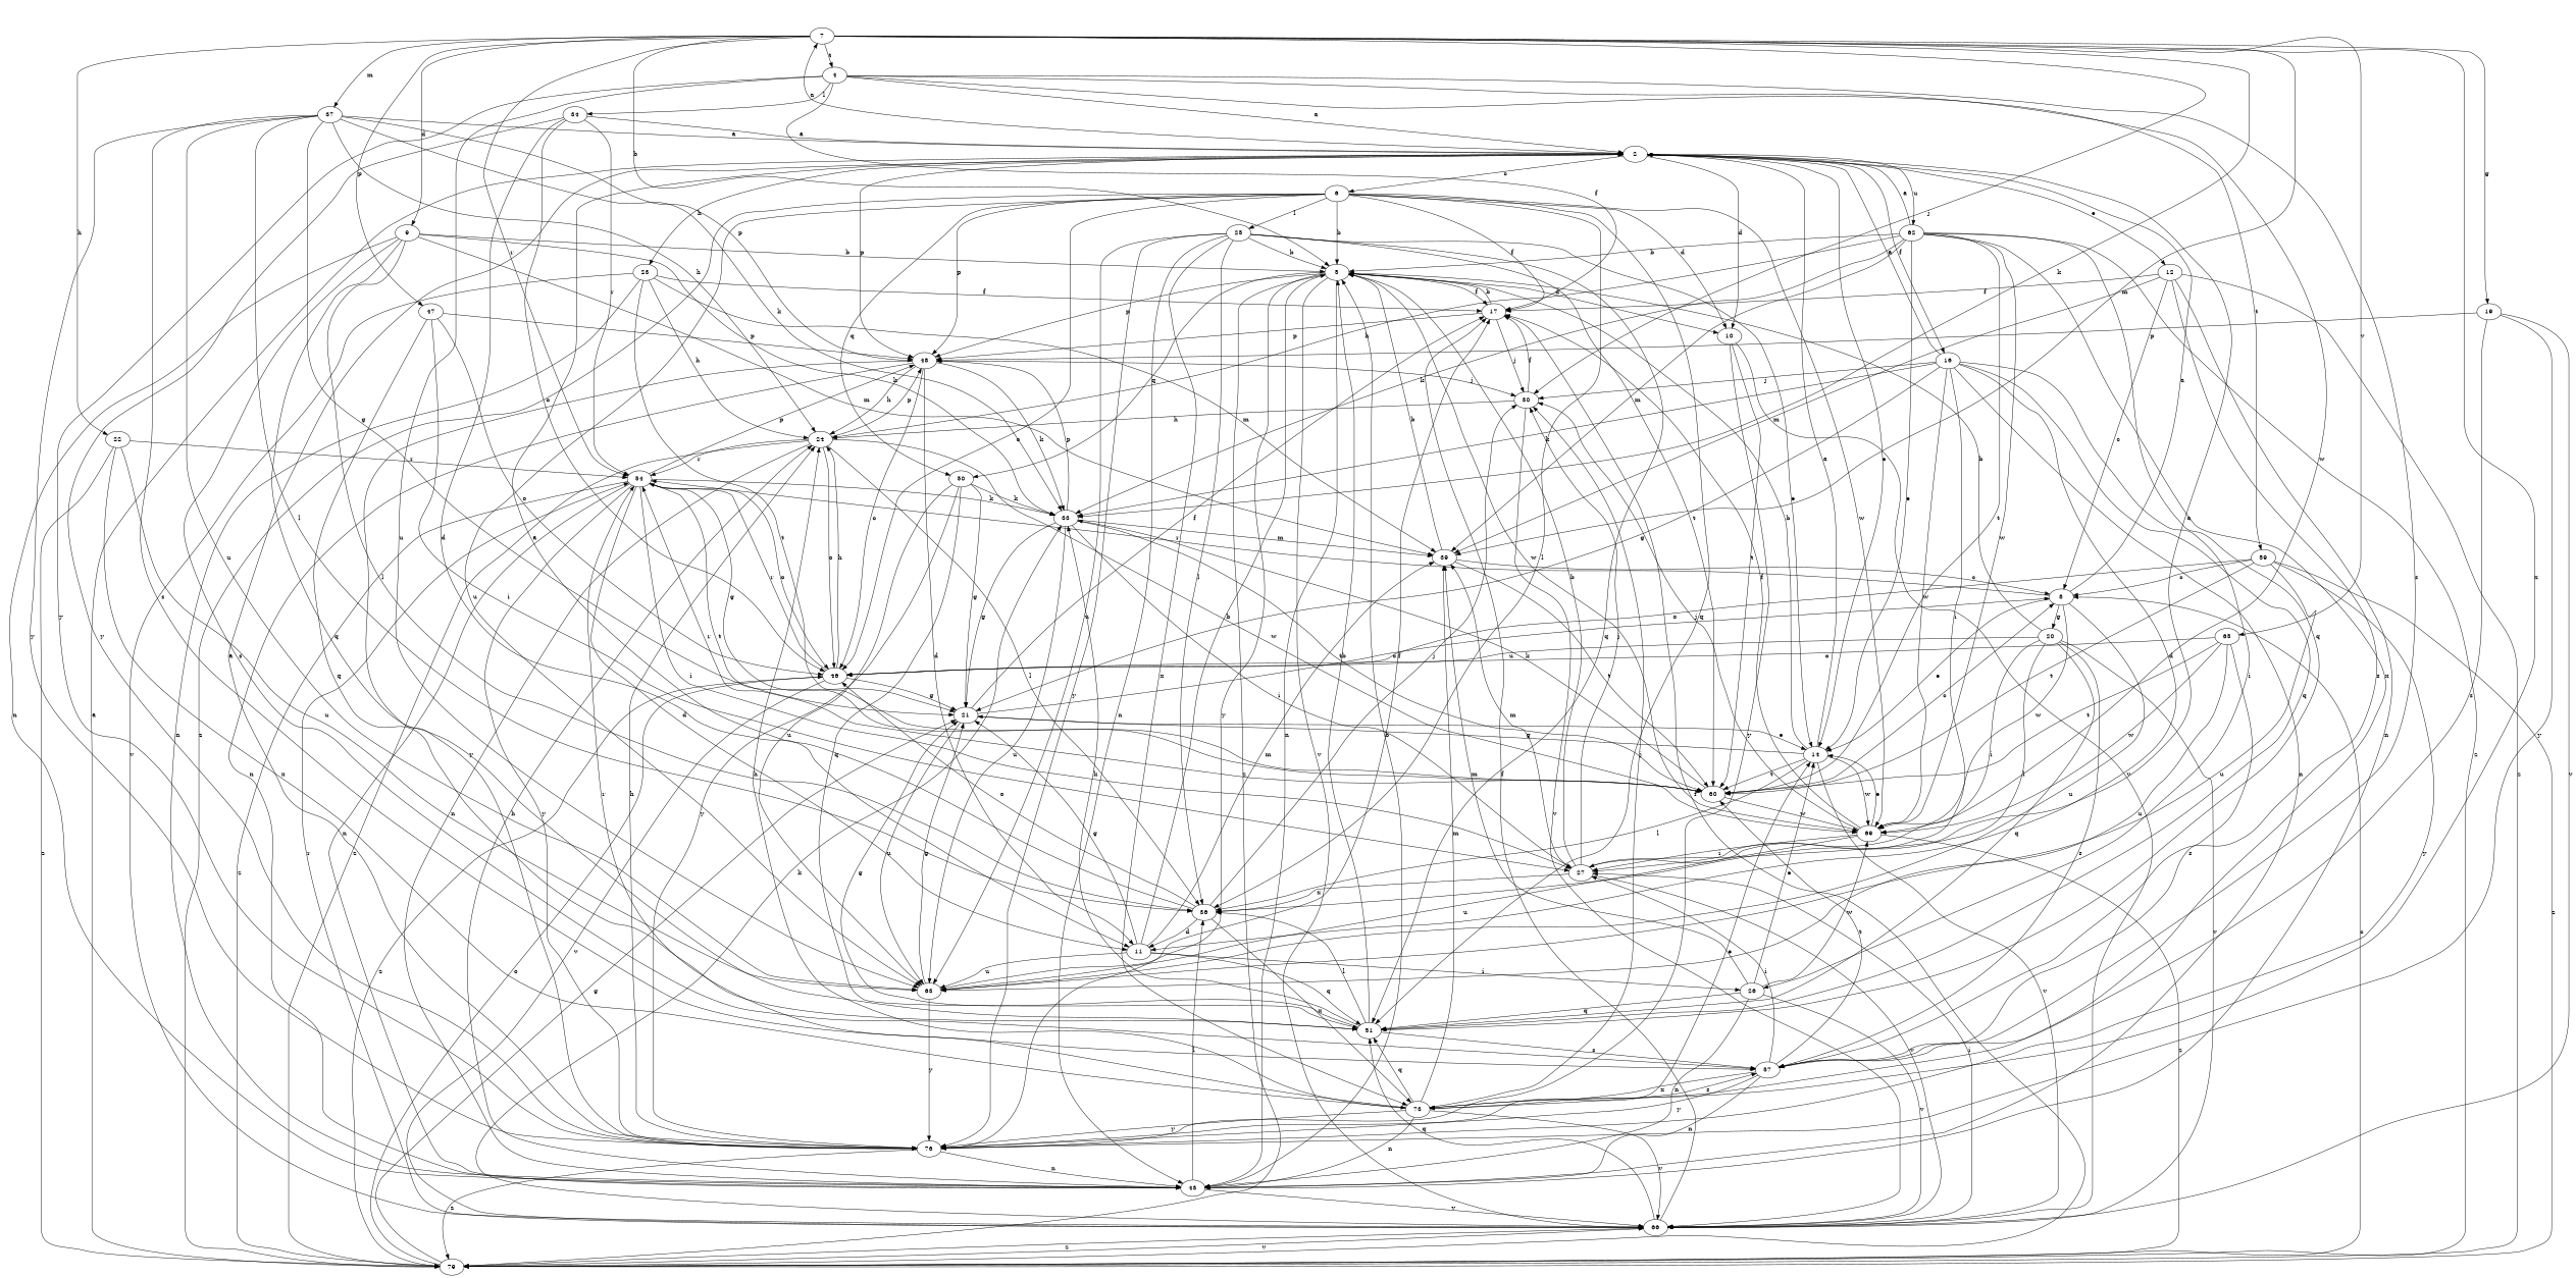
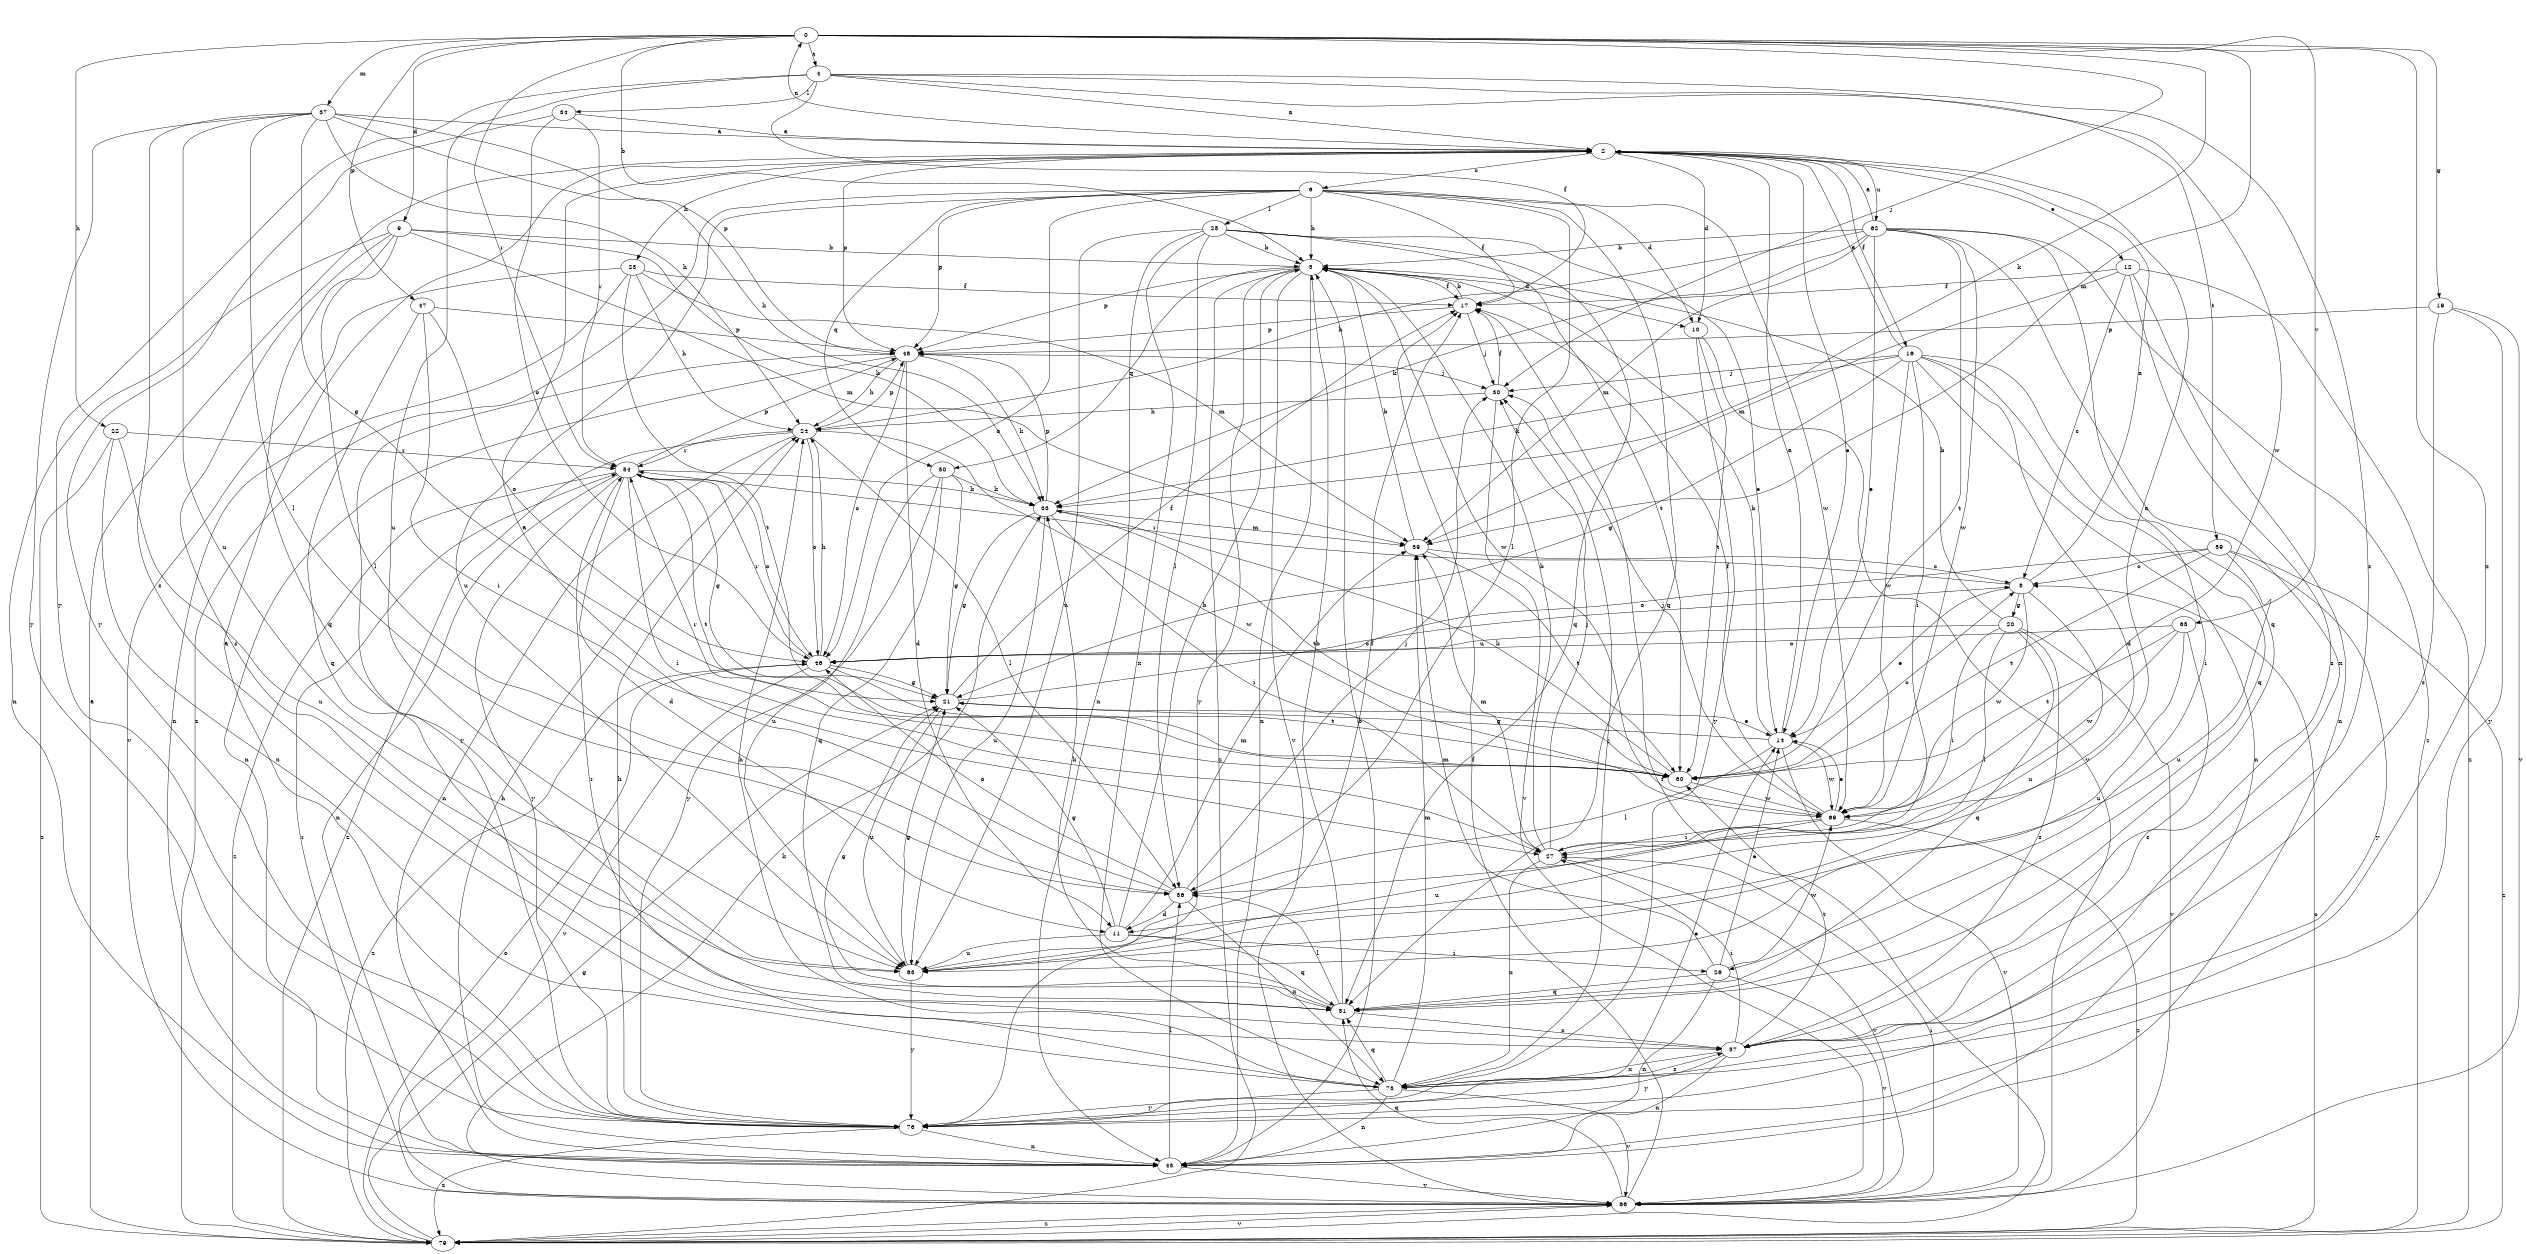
  strict digraph {
-   0 [label=7]
+   0
    4
    5
    9
    19
    22
    30
    33
    37
    39
    47
    54
    65
    73
    2
    17
    34
    57
    59
    63
    69
    76
    10
    48
    43
    50
    66
    79
    36
    51
    24
    60
    21
    27
    8
    46
    11
    6
    12
    14
    16
    23
    62
    n44 [label=25]
    26
    20
    0 -> 4 [label=t]
    0 -> 5 [label=b]
    0 -> 9 [label=d]
    0 -> 19 [label=g]
    0 -> 22 [label=h]
    0 -> 30 [label=j]
    0 -> 33 [label=k]
    0 -> 37 [label=m]
    0 -> 39 [label=m]
    0 -> 47 [label=p]
    0 -> 54 [label=r]
    0 -> 65 [label=v]
    0 -> 73 [label=x]
    4 -> 2 [label=a]
    4 -> 17 [label=f]
    4 -> 34 [label=l]
    4 -> 57 [label=s]
    4 -> 59 [label=t]
    4 -> 63 [label=u]
    4 -> 69 [label=w]
    4 -> 76 [label=y]
    5 -> 17 [label=f]
    5 -> 69 [label=w]
    5 -> 76 [label=y]
    5 -> 10 [label=d]
    5 -> 48 [label=p]
    5 -> 43 [label=n]
    5 -> 50 [label=q]
    5 -> 66 [label=v]
    5 -> 79 [label=z]
    9 -> 5 [label=b]
    9 -> 33 [label=k]
    9 -> 39 [label=m]
    9 -> 57 [label=s]
    9 -> 43 [label=n]
    9 -> 36 [label=l]
    9 -> 51 [label=q]
    19 -> 57 [label=s]
    19 -> 76 [label=y]
    19 -> 48 [label=p]
    19 -> 66 [label=v]
    22 -> 54 [label=r]
    22 -> 73 [label=x]
    22 -> 63 [label=u]
    22 -> 79 [label=z]
    30 -> 17 [label=f]
    30 -> 66 [label=v]
    30 -> 24 [label=h]
    33 -> 39 [label=m]
    33 -> 63 [label=u]
    33 -> 48 [label=p]
    33 -> 60 [label=t]
    33 -> 21 [label=g]
    33 -> 27 [label=i]
    37 -> 33 [label=k]
    37 -> 2 [label=a]
    37 -> 57 [label=s]
    37 -> 63 [label=u]
    37 -> 76 [label=y]
    37 -> 48 [label=p]
    37 -> 36 [label=l]
    37 -> 24 [label=h]
    37 -> 21 [label=g]
    39 -> 5 [label=b]
    39 -> 60 [label=t]
    39 -> 8 [label=c]
    47 -> 48 [label=p]
    47 -> 51 [label=q]
    47 -> 27 [label=i]
    47 -> 46 [label=o]
    54 -> 33 [label=k]
    54 -> 76 [label=y]
    54 -> 48 [label=p]
    54 -> 43 [label=n]
    54 -> 79 [label=z]
    54 -> 60 [label=t]
    54 -> 21 [label=g]
    54 -> 27 [label=i]
    54 -> 46 [label=o]
    54 -> 11 [label=d]
    65 -> 57 [label=s]
    65 -> 63 [label=u]
    65 -> 69 [label=w]
    65 -> 60 [label=t]
    65 -> 46 [label=o]
    73 -> 30 [label=j]
    73 -> 39 [label=m]
    73 -> 54 [label=r]
    73 -> 57 [label=s]
    73 -> 76 [label=y]
    73 -> 43 [label=n]
    73 -> 66 [label=v]
    73 -> 51 [label=q]
    73 -> 24 [label=h]
    2 -> 0 [label=a]
    2 -> 10 [label=d]
    2 -> 48 [label=p]
    2 -> 6 [label=c]
    2 -> 12 [label=e]
    2 -> 14 [label=e]
    2 -> 16 [label=f]
    2 -> 23 [label=h]
    2 -> 62 [label=u]
    17 -> 5 [label=b]
    17 -> 30 [label=j]
    17 -> 48 [label=p]
    34 -> 54 [label=r]
    34 -> 2 [label=a]
    34 -> 76 [label=y]
    34 -> 46 [label=o]
-   34 -> 11 [label=d]
    57 -> 73 [label=x]
    57 -> 76 [label=y]
    57 -> 43 [label=n]
    57 -> 60 [label=t]
    57 -> 27 [label=i]
    59 -> 63 [label=u]
    59 -> 76 [label=y]
    59 -> 79 [label=z]
    59 -> 60 [label=t]
    59 -> 8 [label=c]
    59 -> 46 [label=o]
    63 -> 17 [label=f]
    63 -> 76 [label=y]
    63 -> 21 [label=g]
    69 -> 30 [label=j]
    69 -> 17 [label=f]
    69 -> 63 [label=u]
    69 -> 79 [label=z]
    69 -> 27 [label=i]
    69 -> 14 [label=e]
    76 -> 2 [label=a]
    76 -> 43 [label=n]
    76 -> 79 [label=z]
    76 -> 24 [label=h]
    76 -> 14 [label=e]
    10 -> 76 [label=y]
    10 -> 66 [label=v]
    10 -> 60 [label=t]
    48 -> 30 [label=j]
    48 -> 33 [label=k]
    48 -> 76 [label=y]
    48 -> 43 [label=n]
    48 -> 24 [label=h]
    48 -> 46 [label=o]
    48 -> 11 [label=d]
    43 -> 5 [label=b]
    43 -> 66 [label=v]
    43 -> 36 [label=l]
    43 -> 24 [label=h]
    50 -> 33 [label=k]
    50 -> 63 [label=u]
    50 -> 76 [label=y]
    50 -> 51 [label=q]
    50 -> 21 [label=g]
    66 -> 33 [label=k]
    66 -> 54 [label=r]
    66 -> 17 [label=f]
    66 -> 79 [label=z]
    66 -> 51 [label=q]
    66 -> 27 [label=i]
    79 -> 2 [label=a]
    79 -> 17 [label=f]
    79 -> 66 [label=v]
    79 -> 21 [label=g]
    79 -> 8 [label=c]
    79 -> 46 [label=o]
    36 -> 30 [label=j]
    36 -> 73 [label=x]
    36 -> 2 [label=a]
    36 -> 46 [label=o]
    36 -> 11 [label=d]
    51 -> 5 [label=b]
    51 -> 33 [label=k]
    51 -> 57 [label=s]
    51 -> 36 [label=l]
    51 -> 21 [label=g]
    24 -> 54 [label=r]
    24 -> 69 [label=w]
    24 -> 48 [label=p]
    24 -> 43 [label=n]
    24 -> 79 [label=z]
    24 -> 36 [label=l]
    24 -> 46 [label=o]
    60 -> 33 [label=k]
    60 -> 54 [label=r]
    60 -> 69 [label=w]
    60 -> 8 [label=c]
    21 -> 17 [label=f]
    21 -> 63 [label=u]
    21 -> 8 [label=c]
    21 -> 14 [label=e]
    27 -> 5 [label=b]
    27 -> 30 [label=j]
    27 -> 39 [label=m]
-   27 -> 36 [label=x]
+   27 -> 73 [label=x]
    27 -> 2 [label=a]
    27 -> 66 [label=v]
    8 -> 54 [label=r]
    8 -> 2 [label=a]
    8 -> 63 [label=u]
    8 -> 69 [label=w]
    8 -> 14 [label=e]
    8 -> 20 [label=g]
    46 -> 54 [label=r]
    46 -> 66 [label=v]
    46 -> 79 [label=z]
    46 -> 24 [label=h]
-   14 -> 60 [label=t]
+   46 -> 60 [label=t]
    46 -> 21 [label=g]
    11 -> 5 [label=b]
    11 -> 39 [label=m]
    11 -> 63 [label=u]
    11 -> 51 [label=q]
    11 -> 21 [label=g]
    11 -> 26 [label=i]
    6 -> 5 [label=b]
    6 -> 17 [label=f]
    6 -> 63 [label=u]
    6 -> 69 [label=w]
    6 -> 10 [label=d]
    6 -> 48 [label=p]
    6 -> 50 [label=q]
    6 -> 79 [label=z]
    6 -> 36 [label=l]
    6 -> 51 [label=q]
    6 -> 46 [label=o]
    6 -> n44 [label=l]
    12 -> 39 [label=m]
    12 -> 17 [label=f]
    12 -> 57 [label=s]
    12 -> 43 [label=n]
    12 -> 79 [label=z]
    12 -> 8 [label=c]
    14 -> 5 [label=b]
    14 -> 2 [label=a]
    14 -> 69 [label=w]
    14 -> 66 [label=v]
    14 -> 36 [label=l]
    14 -> 21 [label=g]
    16 -> 30 [label=j]
    16 -> 33 [label=k]
    16 -> 2 [label=a]
    16 -> 69 [label=w]
    16 -> 43 [label=n]
    16 -> 51 [label=q]
    16 -> 21 [label=g]
    16 -> 27 [label=i]
    16 -> 11 [label=d]
    16 -> 26 [label=i]
    23 -> 39 [label=m]
    23 -> 17 [label=f]
    23 -> 43 [label=n]
    23 -> 66 [label=v]
    23 -> 24 [label=h]
    23 -> 60 [label=t]
    62 -> 5 [label=b]
    62 -> 33 [label=k]
    62 -> 39 [label=m]
    62 -> 73 [label=x]
    62 -> 2 [label=a]
    62 -> 69 [label=w]
    62 -> 79 [label=z]
    62 -> 51 [label=q]
    62 -> 24 [label=h]
    62 -> 60 [label=t]
    62 -> 14 [label=e]
    n44 -> 5 [label=b]
    n44 -> 73 [label=x]
    n44 -> 63 [label=u]
-   n44 -> 76 [label=y]
    n44 -> 43 [label=n]
    n44 -> 36 [label=l]
    n44 -> 51 [label=q]
    n44 -> 60 [label=t]
    n44 -> 14 [label=e]
    26 -> 39 [label=m]
    26 -> 69 [label=w]
    26 -> 43 [label=n]
    26 -> 66 [label=v]
    26 -> 51 [label=q]
    26 -> 14 [label=e]
    20 -> 5 [label=b]
    20 -> 57 [label=s]
    20 -> 66 [label=v]
    20 -> 36 [label=l]
    20 -> 51 [label=q]
    20 -> 27 [label=i]
    20 -> 46 [label=u]
  }
